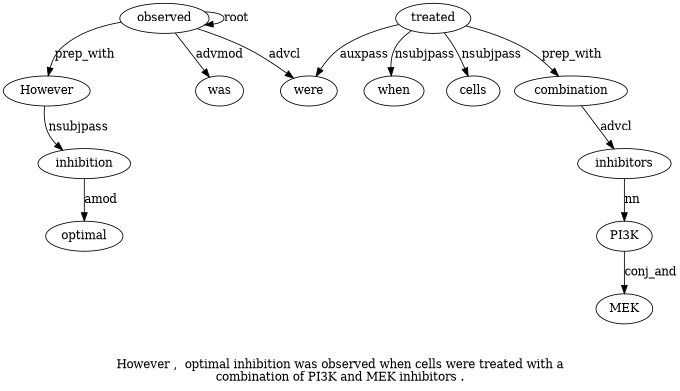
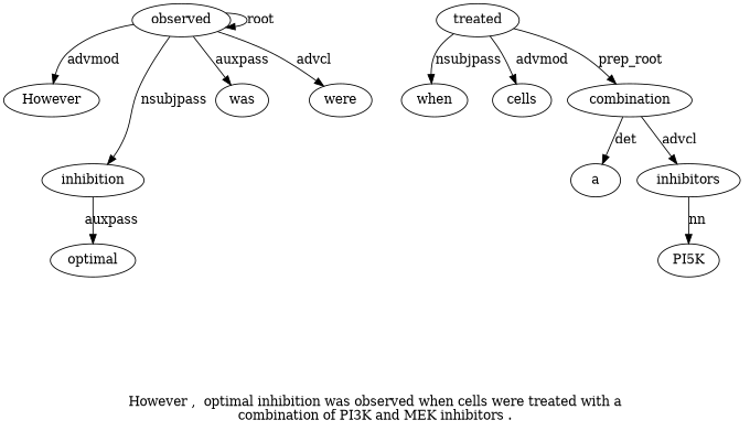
  digraph {
    label="However ,  optimal inhibition was observed when cells were treated with a\ncombination of PI3K and MEK inhibitors ."
    node [fillcolor=white style=filled]
    n1 [label=observed]
    n2 [label=However]
    n3 [label=inhibition]
    n4 [label=was]
    n5 [label=were]
    n6 [label=optimal]
    n7 [label=treated]
    n8 [label=when]
    n9 [label=cells]
    n10 [label=combination]
+   n11 [label=a]
    n12 [label=inhibitors]
-   n13 [label=PI3K]
-   n14 [label=MEK]
+   n13 [label=PI5K]
    n1 -> n1 [label=root]
-   n1 -> n2 [label=prep_with]
-   n2 -> n3 [label=nsubjpass]
-   n1 -> n4 [label=advmod]
+   n1 -> n2 [label=advmod]
+   n1 -> n3 [label=nsubjpass]
+   n1 -> n4 [label=auxpass]
    n1 -> n5 [label=advcl]
-   n3 -> n6 [label=amod]
-   n7 -> n5 [label=auxpass]
+   n3 -> n6 [label=auxpass]
    n7 -> n8 [label=nsubjpass]
-   n7 -> n9 [label=nsubjpass]
-   n7 -> n10 [label=prep_with]
+   n7 -> n9 [label=advmod]
+   n7 -> n10 [label=prep_root]
+   n10 -> n11 [label=det]
    n10 -> n12 [label=advcl]
    n12 -> n13 [label=nn]
-   n13 -> n14 [label=conj_and]
  }
